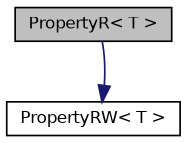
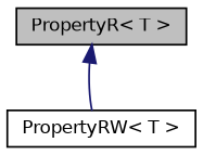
  digraph {
    node [color=black fontname=Helvetica fontsize=10 shape=record style=filled]
    n1 [fillcolor=grey75 fontcolor=black height=0.2 label="PropertyR\< T \>" width=0.4]
    n2 [fillcolor=white height=0.2 label="PropertyRW\< T \>" width=0.4]
-   n2 -> n1 [color=midnightblue dir=back fontname=Helvetica fontsize=10 labelfontname=Helvetica labelfontsize=10 style=solid]
+   n1 -> n2 [color=midnightblue dir=back fontname=Helvetica fontsize=10 labelfontname=Helvetica labelfontsize=10 style=solid]
  }
